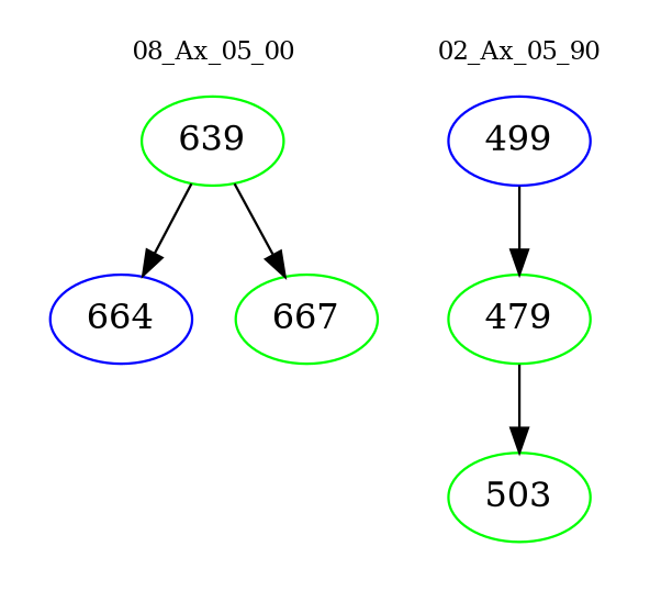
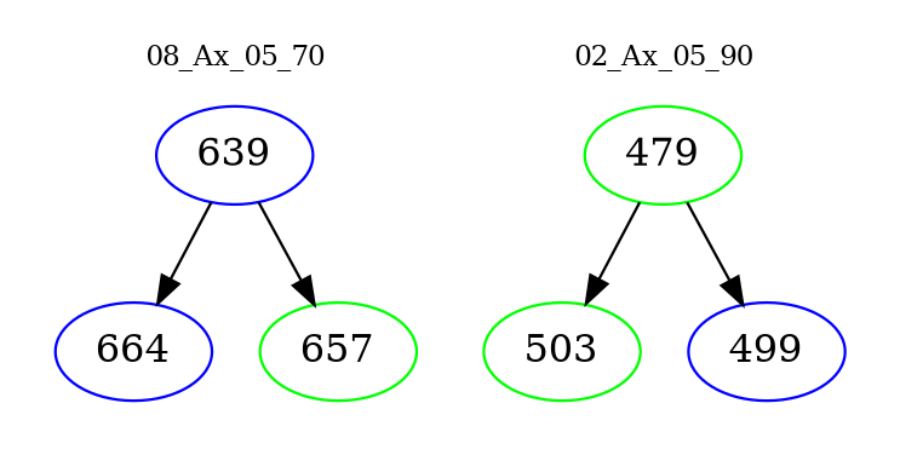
  digraph {
    node [color=green]
    edge [color=black]
-   n1 [label=639]
+   n1 [color=blue label=639]
    n2 [color=blue label=664]
-   n3 [label=667]
+   n3 [label=657]
    n4 [label=479]
    n5 [label=503]
    n6 [color=blue label=499]
    subgraph cluster_1 {
      color=white
      fontsize=10
-     label="08_Ax_05_00"
+     label="08_Ax_05_70"
      n1
      n2
      n3
    }
    subgraph cluster_2 {
      color=white
      fontsize=10
      label="02_Ax_05_90"
      n4
      n5
      n6
    }
    n1 -> n2
    n1 -> n3
    n4 -> n5
-   n6 -> n4
+   n4 -> n6
  }
